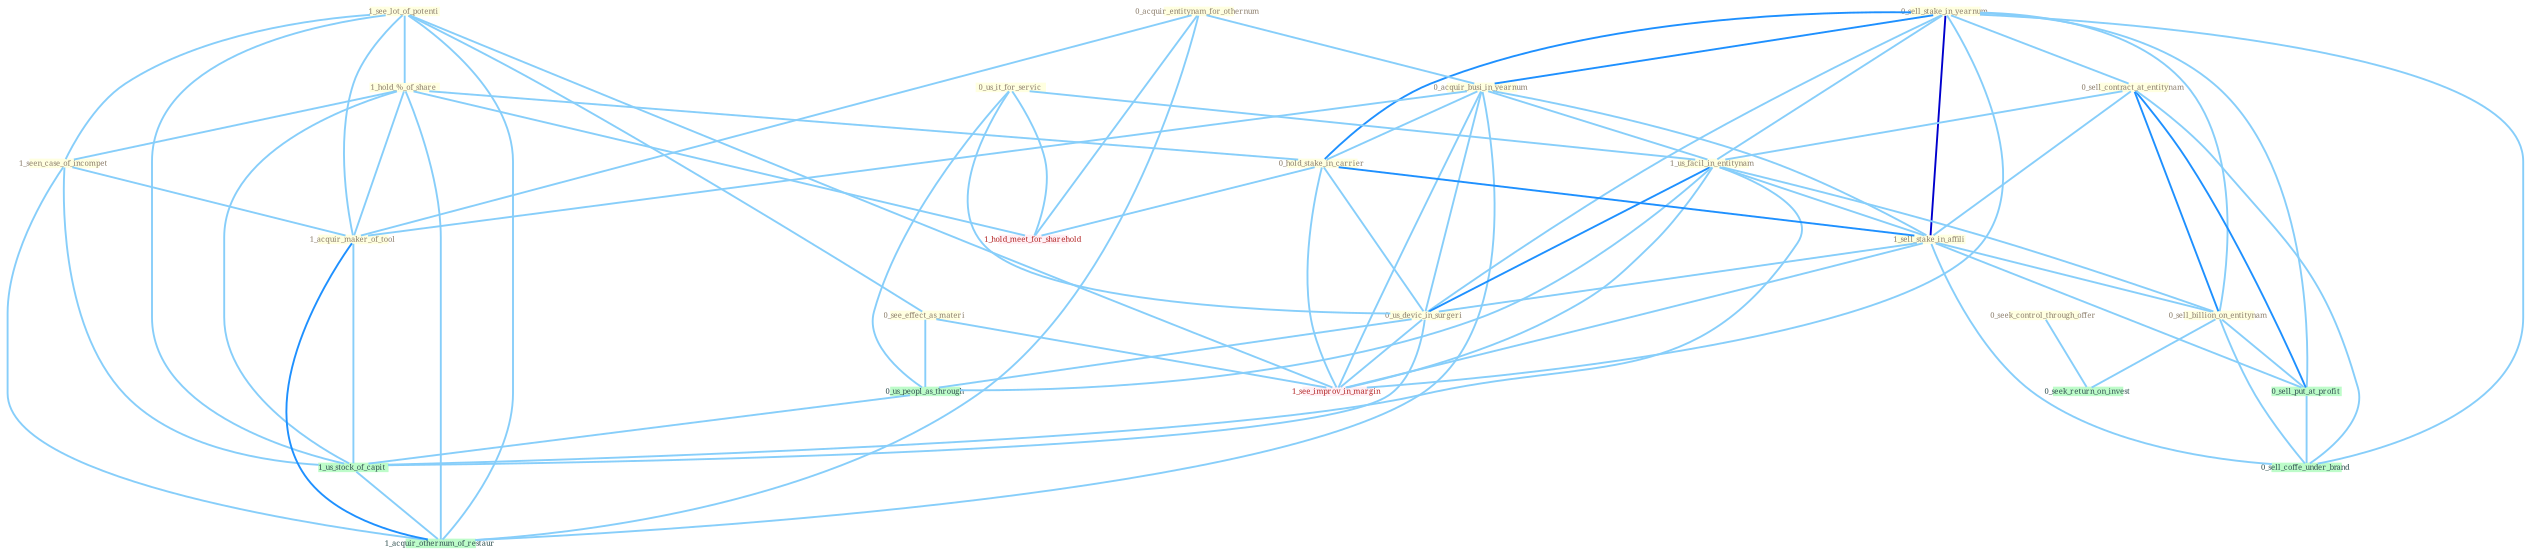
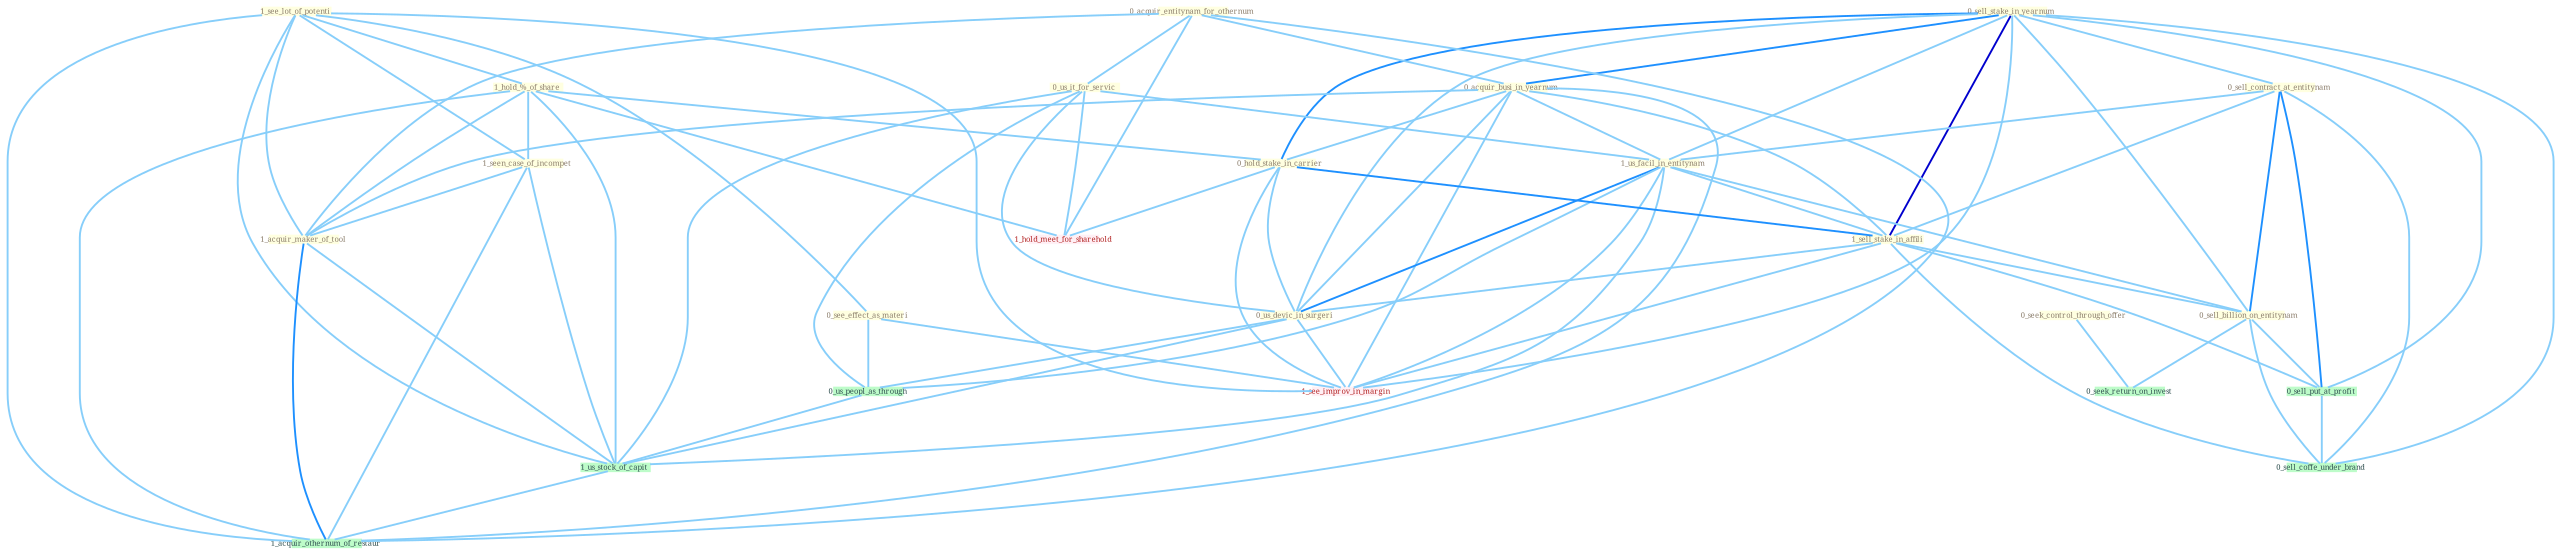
  graph {
    fontname="Noto Serif"
    node [color="#ffffe0" fixedsize=true fontcolor="#8b7d6b" fontname="Noto Serif" fontsize=4 shape=polygon style=filled]
    edge [color="#87cefa" fontname="Noto Serif" w=1]
    "1_see_lot_of_potenti " [height=.06 width=.5]
    "0_sell_stake_in_yearnum " [height=.06 width=.5]
    "0_see_effect_as_materi " [height=.06 width=.5]
    "0_acquir_entitynam_for_othernum " [height=.06 width=.5]
    "1_hold_%_of_share " [height=.06 width=.5]
    "0_us_it_for_servic " [height=.06 width=.5]
    "0_acquir_busi_in_yearnum " [height=.06 width=.5]
    "0_sell_contract_at_entitynam " [height=.06 width=.5]
    "1_us_facil_in_entitynam " [height=.06 width=.5]
    "1_seen_case_of_incompet " [height=.06 width=.5]
    "0_hold_stake_in_carrier " [height=.06 width=.5]
    "1_sell_stake_in_affili " [height=.06 width=.5]
    "0_seek_control_through_offer " [height=.06 width=.5]
    "0_us_devic_in_surgeri " [height=.06 width=.5]
    "0_sell_billion_on_entitynam " [height=.06 width=.5]
    "1_acquir_maker_of_tool " [height=.06 width=.5]
    "1_see_improv_in_margin " [color="#fff0f5" fontcolor="#b22222" height=.06 width=.5]
    "1_hold_meet_for_sharehold " [color="#fff0f5" fontcolor="#b22222" height=.06 width=.5]
    "1_us_stock_of_capit " [color="#BDFCC9" fontcolor="#2f4f4f" height=.06 width=.5]
    "1_acquir_othernum_of_restaur " [color="#BDFCC9" fontcolor="#2f4f4f" height=.06 width=.5]
    "0_sell_put_at_profit " [color="#BDFCC9" fontcolor="#2f4f4f" height=.06 width=.5]
    "0_sell_coffe_under_brand " [color="#BDFCC9" fontcolor="#2f4f4f" height=.06 width=.5]
    n23 [color="#BDFCC9" fontcolor="#2f4f4f" height=.06 label="0_us_peopl_as_through" width=.5]
    "0_seek_return_on_invest " [color="#BDFCC9" fontcolor="#2f4f4f" height=.06 width=.5]
    subgraph sub_1 {
      "1_see_lot_of_potenti "
      "0_sell_stake_in_yearnum "
      "0_see_effect_as_materi "
      "0_acquir_entitynam_for_othernum "
      "1_hold_%_of_share "
      "0_us_it_for_servic "
      "0_acquir_busi_in_yearnum "
      "0_sell_contract_at_entitynam "
      "1_us_facil_in_entitynam "
      "1_seen_case_of_incompet "
      "0_hold_stake_in_carrier "
      "1_sell_stake_in_affili "
      "0_seek_control_through_offer "
      "0_us_devic_in_surgeri "
      "0_sell_billion_on_entitynam "
      "1_acquir_maker_of_tool "
    }
    subgraph sub_2 {
      "1_see_improv_in_margin "
      "1_hold_meet_for_sharehold "
    }
    "1_see_lot_of_potenti " -- "0_see_effect_as_materi "
    "1_see_lot_of_potenti " -- "1_hold_%_of_share "
    "1_see_lot_of_potenti " -- "1_seen_case_of_incompet "
    "1_see_lot_of_potenti " -- "1_acquir_maker_of_tool "
    "1_see_lot_of_potenti " -- "1_see_improv_in_margin "
    "1_see_lot_of_potenti " -- "1_us_stock_of_capit "
    "1_see_lot_of_potenti " -- "1_acquir_othernum_of_restaur "
    "0_sell_stake_in_yearnum " -- "0_acquir_busi_in_yearnum " [color="#1e90ff" w=2]
    "0_sell_stake_in_yearnum " -- "0_sell_contract_at_entitynam "
    "0_sell_stake_in_yearnum " -- "1_us_facil_in_entitynam "
    "0_sell_stake_in_yearnum " -- "0_hold_stake_in_carrier " [color="#1e90ff" w=2]
    "0_sell_stake_in_yearnum " -- "1_sell_stake_in_affili " [color="#0000cd" w=3]
    "0_sell_stake_in_yearnum " -- "0_us_devic_in_surgeri "
    "0_sell_stake_in_yearnum " -- "0_sell_billion_on_entitynam "
    "0_sell_stake_in_yearnum " -- "1_see_improv_in_margin "
    "0_sell_stake_in_yearnum " -- "0_sell_put_at_profit "
    "0_sell_stake_in_yearnum " -- "0_sell_coffe_under_brand "
    "0_see_effect_as_materi " -- "1_see_improv_in_margin "
    "0_see_effect_as_materi " -- n23
+   "0_acquir_entitynam_for_othernum " -- "0_us_it_for_servic "
    "0_acquir_entitynam_for_othernum " -- "0_acquir_busi_in_yearnum "
    "0_acquir_entitynam_for_othernum " -- "1_acquir_maker_of_tool "
    "0_acquir_entitynam_for_othernum " -- "1_hold_meet_for_sharehold "
    "0_acquir_entitynam_for_othernum " -- "1_acquir_othernum_of_restaur "
    "1_hold_%_of_share " -- "1_seen_case_of_incompet "
    "1_hold_%_of_share " -- "0_hold_stake_in_carrier "
    "1_hold_%_of_share " -- "1_acquir_maker_of_tool "
    "1_hold_%_of_share " -- "1_hold_meet_for_sharehold "
    "1_hold_%_of_share " -- "1_us_stock_of_capit "
    "1_hold_%_of_share " -- "1_acquir_othernum_of_restaur "
    "0_us_it_for_servic " -- "1_us_facil_in_entitynam "
    "0_us_it_for_servic " -- "0_us_devic_in_surgeri "
    "0_us_it_for_servic " -- "1_hold_meet_for_sharehold "
+   "0_us_it_for_servic " -- "1_us_stock_of_capit "
    "0_us_it_for_servic " -- n23
    "0_acquir_busi_in_yearnum " -- "1_us_facil_in_entitynam "
    "0_acquir_busi_in_yearnum " -- "0_hold_stake_in_carrier "
    "0_acquir_busi_in_yearnum " -- "1_sell_stake_in_affili "
    "0_acquir_busi_in_yearnum " -- "0_us_devic_in_surgeri "
    "0_acquir_busi_in_yearnum " -- "1_acquir_maker_of_tool "
    "0_acquir_busi_in_yearnum " -- "1_see_improv_in_margin "
    "0_acquir_busi_in_yearnum " -- "1_acquir_othernum_of_restaur "
    "0_sell_contract_at_entitynam " -- "1_us_facil_in_entitynam "
    "0_sell_contract_at_entitynam " -- "1_sell_stake_in_affili "
    "0_sell_contract_at_entitynam " -- "0_sell_billion_on_entitynam " [color="#1e90ff" w=2]
    "0_sell_contract_at_entitynam " -- "0_sell_put_at_profit " [color="#1e90ff" w=2]
    "0_sell_contract_at_entitynam " -- "0_sell_coffe_under_brand "
    "1_us_facil_in_entitynam " -- "1_sell_stake_in_affili "
    "1_us_facil_in_entitynam " -- "0_us_devic_in_surgeri " [color="#1e90ff" w=2]
    "1_us_facil_in_entitynam " -- "0_sell_billion_on_entitynam "
    "1_us_facil_in_entitynam " -- "1_see_improv_in_margin "
    "1_us_facil_in_entitynam " -- "1_us_stock_of_capit "
    "1_us_facil_in_entitynam " -- n23
    "1_seen_case_of_incompet " -- "1_acquir_maker_of_tool "
    "1_seen_case_of_incompet " -- "1_us_stock_of_capit "
    "1_seen_case_of_incompet " -- "1_acquir_othernum_of_restaur "
    "0_hold_stake_in_carrier " -- "1_sell_stake_in_affili " [color="#1e90ff" w=2]
    "0_hold_stake_in_carrier " -- "0_us_devic_in_surgeri "
    "0_hold_stake_in_carrier " -- "1_see_improv_in_margin "
    "0_hold_stake_in_carrier " -- "1_hold_meet_for_sharehold "
    "1_sell_stake_in_affili " -- "0_us_devic_in_surgeri "
    "1_sell_stake_in_affili " -- "0_sell_billion_on_entitynam "
    "1_sell_stake_in_affili " -- "1_see_improv_in_margin "
    "1_sell_stake_in_affili " -- "0_sell_put_at_profit "
    "1_sell_stake_in_affili " -- "0_sell_coffe_under_brand "
    "0_seek_control_through_offer " -- "0_seek_return_on_invest "
    "0_us_devic_in_surgeri " -- "1_see_improv_in_margin "
    "0_us_devic_in_surgeri " -- "1_us_stock_of_capit "
    "0_us_devic_in_surgeri " -- n23
    "0_sell_billion_on_entitynam " -- "0_sell_put_at_profit "
    "0_sell_billion_on_entitynam " -- "0_sell_coffe_under_brand "
    "0_sell_billion_on_entitynam " -- "0_seek_return_on_invest "
    "1_acquir_maker_of_tool " -- "1_us_stock_of_capit "
    "1_acquir_maker_of_tool " -- "1_acquir_othernum_of_restaur " [color="#1e90ff" w=2]
    "1_us_stock_of_capit " -- "1_acquir_othernum_of_restaur "
    "0_sell_put_at_profit " -- "0_sell_coffe_under_brand "
    n23 -- "1_us_stock_of_capit "
  }
